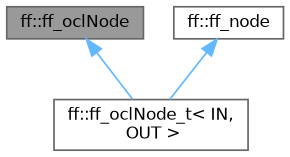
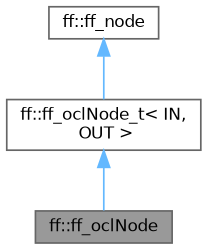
  digraph {
    node [color=gray40 fillcolor=white fontname=Helvetica fontsize=10 shape=box style=filled]
    edge [color=steelblue1 dir=back fontname=Helvetica fontsize=10 labelfontname=Helvetica labelfontsize=10 style=solid]
    n1 [fillcolor=grey60 fontcolor=black height=0.2 label="ff::ff_oclNode" width=0.4]
    n2 [height=0.2 label="ff::ff_oclNode_t\< IN,\l OUT \>" width=0.4]
    n3 [height=0.2 label="ff::ff_node" width=0.4]
-   n1 -> n2
+   n2 -> n1
    n3 -> n2
  }
